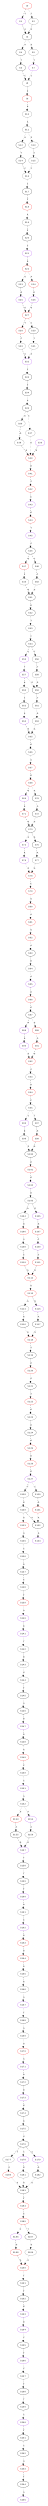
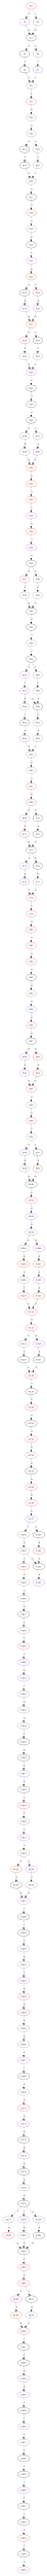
  strict digraph {
    fontname="Liberation Mono"
    node [color=gray40 fontname="Liberation Mono"]
    edge [fontname="Liberation Mono" style=dashed]
    S0 [color=red]
    S1 [color=purple]
    S2
    S3 [color=black]
    S4 [color=black]
    S5
    S6 [color=black]
    S7 [color=purple]
    S8
    S9 [color=red]
    S10
    S11
    S12 [color=black]
    S13
    S14 [color=black]
    S15
    S16
    S17 [color=black]
    S18 [color=red]
    S19
    S20 [color=black]
    S21 [color=purple]
    S22 [color=red]
    S23 [color=black]
    S24 [color=red]
    S25 [color=purple]
    S26 [color=purple]
    S27 [color=red]
    S28 [color=red]
    S29 [color=black]
    S30
    S31
    S32 [color=purple]
    S33 [color=black]
    S34 [color=black]
    S35 [color=black]
    S36
    S37
    S38
    S39 [color=purple]
    S40 [color=red]
    S41 [color=red]
    S42 [color=red]
    S43 [color=purple]
    S44 [color=red]
    S45 [color=purple]
    S46 [color=black]
    S47 [color=red]
    S48
    S49
    S50
    S51 [color=black]
    S52 [color=black]
    S53
    S54 [color=black]
    S55 [color=purple]
    S56
    S57 [color=purple]
    S58
    S59 [color=black]
    S60
    S61
    S62 [color=black]
    S63
    S64 [color=purple]
    S65
    S66
    S67 [color=red]
    S68 [color=red]
    S69 [color=purple]
    S70 [color=black]
    S71 [color=red]
    S72 [color=black]
    S73 [color=black]
    S74 [color=purple]
    S75 [color=black]
    S76 [color=purple]
    S77
    S78 [color=red]
    S79 [color=red]
    S80 [color=red]
    S81 [color=red]
    S82 [color=red]
    S83 [color=black]
    S84
    S85 [color=purple]
    S86 [color=red]
    S87 [color=black]
    S88 [color=purple]
    S89 [color=red]
    S90 [color=purple]
    S91 [color=red]
    S92 [color=red]
    S93
    S94 [color=red]
    S95
    S96 [color=purple]
    S97 [color=black]
    S98
    S99 [color=red]
    S100 [color=black]
    S101 [color=red]
    S102 [color=purple]
    S103
    S104
    S105 [color=purple]
    S106 [color=red]
    S107 [color=red]
    S108
    S109 [color=purple]
    S110 [color=red]
    S111 [color=red]
    S112 [color=red]
    S113 [color=red]
    S114
    S115 [color=purple]
    S116 [color=black]
    S117 [color=black]
    S118 [color=red]
    S119 [color=black]
    S120 [color=red]
    S121 [color=black]
    S122 [color=red]
    S123
    S124 [color=black]
    S125 [color=red]
    S126 [color=red]
    S127 [color=purple]
    S128
    S129 [color=black]
    S130
    S131 [color=red]
    S132 [color=black]
    S133 [color=red]
    S134 [color=purple]
    S135
    S136
    S137 [color=black]
    S138
    S139 [color=red]
    S140 [color=purple]
    S141 [color=purple]
    S142
    S143
    S144
    S145 [color=black]
    S146 [color=black]
    S147 [color=purple]
    S148 [color=black]
    S149 [color=red]
    S150
    S151 [color=purple]
    S152
    S153 [color=red]
    S154 [color=purple]
    S155 [color=black]
    S156
    S157 [color=purple]
    S158 [color=black]
    S159 [color=black]
    S160 [color=purple]
    S161
    S162 [color=purple]
    S163 [color=red]
    S164 [color=red]
    S165
    S166
    S167 [color=purple]
    S168 [color=black]
    S169
    S170 [color=red]
    S171 [color=purple]
    S172 [color=black]
    S173 [color=purple]
    S174 [color=black]
    S175
    S176 [color=black]
    S177
    S178 [color=purple]
    S179 [color=purple]
    S180 [color=red]
    S181
    S182 [color=black]
    S183 [color=black]
    S184 [color=red]
    S185 [color=red]
    S186 [color=purple]
    S187 [color=black]
    S188 [color=red]
    S189
    S190 [color=red]
    S191 [color=black]
    S192 [color=black]
    S193 [color=purple]
    S194 [color=purple]
    S195 [color=black]
    S196 [color=purple]
    S197
    S198 [color=black]
    S199 [color=black]
    S200 [color=purple]
    S201 [color=black]
    S202 [color=black]
    S203 [color=red]
    S204 [color=black]
    S205 [color=purple]
    S0 -> S1 [label=T]
    S0 -> S2 [label=T style=dotted]
    S1 -> S3 [label=A]
    S2 -> S3 [label=A]
    S3 -> S4 [label=A style=dotted]
    S3 -> S5 [label=G style=dotted]
    S4 -> S6 [label=T style=dotted]
    S5 -> S7 [label=T style=dotted]
    S6 -> S8 [label=C]
    S7 -> S8 [label=C style=dotted]
    S8 -> S9 [label=C]
    S9 -> S10 [label=A]
    S10 -> S11 [label=A style=dotted]
    S11 -> S12 [label=A style=dotted]
    S11 -> S13 [label=G style=dotted]
    S12 -> S14 [label=T style=dotted]
    S13 -> S15 [label=T]
    S14 -> S16 [label=C]
    S15 -> S16 [label=C style=dotted]
    S16 -> S17 [label=C style=dotted]
    S17 -> S18 [label=T]
    S18 -> S19 [label=A style=dotted]
    S19 -> S20 [label=C]
    S20 -> S21 [label=C style=dotted]
    S21 -> S22 [label=A]
    S22 -> S23 [label=G style=dotted]
    S22 -> S24 [label=A style=dotted]
    S23 -> S25 [label=G]
    S24 -> S26 [label=G]
    S25 -> S27 [label=G]
    S26 -> S27 [label=G]
    S27 -> S28 [label=T]
    S27 -> S29 [label=C style=dotted]
    S28 -> S30 [label=T]
    S29 -> S31 [label=T style=dotted]
    S30 -> S32 [label=A]
    S31 -> S32 [label=A style=dotted]
    S32 -> S33 [label=C style=dotted]
    S33 -> S34 [label=T]
    S34 -> S35 [label=A style=dotted]
    S35 -> S36 [label=G style=dotted]
    S35 -> S37 [label=C style=dotted]
    S36 -> S38 [label=G]
-   S37 -> S40 [label=G style=dotted]
+   S37 -> S39 [label=G style=dotted]
    S38 -> S40 [label=G]
    S39 -> S40 [label=G]
    S40 -> S41 [label=G]
    S41 -> S42 [label=T]
    S42 -> S43 [label=C]
    S43 -> S44 [label=G]
    S44 -> S45 [label=T style=dotted]
    S45 -> S46 [label=A style=dotted]
    S46 -> S47 [label=G]
    S46 -> S48 [label=C]
    S47 -> S49 [label=C]
    S48 -> S50 [label=C]
    S49 -> S51 [label=G]
    S50 -> S51 [label=G style=dotted]
    S51 -> S52 [label=G]
    S52 -> S53 [label=T style=dotted]
    S53 -> S54 [label=C style=dotted]
    S54 -> S55 [label=C]
    S54 -> S56 [label=T]
    S55 -> S57 [label=T style=dotted]
    S56 -> S58 [label=T]
    S57 -> S59 [label=G style=dotted]
    S57 -> S60 [label=A]
    S58 -> S59 [label=G style=dotted]
    S59 -> S61 [label=T]
    S60 -> S62 [label=C style=dotted]
    S61 -> S63 [label=G style=dotted]
    S62 -> S64 [label=G style=dotted]
    S63 -> S65 [label=A style=dotted]
    S64 -> S65 [label=A]
    S65 -> S66 [label=G]
    S66 -> S67 [label=A style=dotted]
    S67 -> S68 [label=G]
    S68 -> S69 [label=G]
    S68 -> S70 [label=A style=dotted]
    S69 -> S71 [label=A]
    S70 -> S72 [label=A style=dotted]
    S71 -> S73 [label=G]
    S72 -> S73 [label=G style=dotted]
    S73 -> S74 [label=A style=dotted]
    S73 -> S75 [label=G]
    S74 -> S76 [label=A]
    S75 -> S77 [label=A]
    S76 -> S78 [label=A style=dotted]
    S77 -> S78 [label=A style=dotted]
    S78 -> S79 [label=C]
    S79 -> S80 [label=G style=dotted]
    S80 -> S81 [label=A style=dotted]
    S81 -> S82 [label=G style=dotted]
    S82 -> S83 [label=A style=dotted]
    S83 -> S84 [label=G]
    S84 -> S85 [label=A style=dotted]
    S85 -> S86 [label=A]
    S86 -> S87 [label=A]
    S87 -> S88 [label=A]
    S87 -> S89 [label=G style=dotted]
    S88 -> S90 [label=A]
    S89 -> S91 [label=A style=dotted]
    S90 -> S92 [label=G style=dotted]
    S91 -> S92 [label=G]
    S92 -> S93 [label=A style=dotted]
    S93 -> S94 [label=A]
    S94 -> S95 [label=C]
    S95 -> S96 [label=C style=dotted]
    S95 -> S97 [label=T style=dotted]
    S96 -> S98 [label=G]
    S97 -> S99 [label=G]
    S98 -> S100 [label=G style=dotted]
    S99 -> S100 [label=G]
    S100 -> S101 [label=A]
    S101 -> S102 [label=G]
    S102 -> S103 [label=G]
    S103 -> S104 [label=A]
    S103 -> S105 [label=G]
    S104 -> S106 [label=G]
    S105 -> S107 [label=G]
    S106 -> S108 [label=A style=dotted]
    S107 -> S109 [label=C]
    S108 -> S110 [label=C]
    S109 -> S111 [label=C]
    S110 -> S112 [label=A]
    S111 -> S112 [label=A]
    S112 -> S113 [label=G style=dotted]
    S113 -> S114 [label=A style=dotted]
    S113 -> S115 [label=G]
    S114 -> S116 [label=A]
    S115 -> S117 [label=A]
    S116 -> S118 [label=G style=dotted]
    S117 -> S118 [label=G style=dotted]
    S118 -> S119 [label=T]
    S119 -> S120 [label=A]
    S120 -> S121 [label=G style=dotted]
    S121 -> S122 [label=T]
    S122 -> S123 [label=A]
    S123 -> S124 [label=A]
    S124 -> S125 [label=A]
    S125 -> S126 [label=G]
    S126 -> S127 [label=G]
    S127 -> S128 [label=T]
    S127 -> S129 [label=C style=dotted]
    S128 -> S130 [label=G]
    S129 -> S131 [label=G]
    S130 -> S132 [label=A]
    S130 -> S133 [label=G style=dotted]
    S131 -> S132 [label=A style=dotted]
    S132 -> S134 [label=G style=dotted]
    S133 -> S135 [label=G style=dotted]
    S135 -> S136 [label=C style=dotted]
    S136 -> S137 [label=A]
    S137 -> S138 [label=C]
    S138 -> S139 [label=T]
    S139 -> S140 [label=A style=dotted]
    S140 -> S141 [label=A]
    S141 -> S142 [label=T style=dotted]
    S142 -> S143 [label=G]
    S143 -> S144 [label=G style=dotted]
    S144 -> S145 [label=T]
    S145 -> S146 [label=A style=dotted]
    S146 -> S147 [label=G]
    S147 -> S148 [label=A]
    S148 -> S149 [label=A style=dotted]
    S149 -> S150 [label=C]
    S150 -> S151 [label=C style=dotted]
    S151 -> S152 [label=A style=dotted]
    S152 -> S153 [label=G style=dotted]
    S152 -> S154 [label=A style=dotted]
    S153 -> S155 [label=C]
    S154 -> S156 [label=C]
    S155 -> S157 [label=G]
    S156 -> S157 [label=G]
    S157 -> S158 [label=T style=dotted]
    S158 -> S159 [label=T style=dotted]
    S159 -> S160 [label=T]
    S160 -> S161 [label=A]
    S161 -> S162 [label=C]
    S162 -> S163 [label=A]
    S163 -> S164 [label=G]
    S164 -> S165 [label=A]
    S165 -> S166 [label=A]
    S166 -> S167 [label=A style=dotted]
    S167 -> S168 [label=T style=dotted]
    S168 -> S169 [label=A style=dotted]
    S169 -> S170 [label=G style=dotted]
    S170 -> S171 [label=A style=dotted]
    S171 -> S172 [label=A]
    S172 -> S173 [label=G]
    S173 -> S174 [label=G]
    S174 -> S175 [label=A]
    S175 -> S176 [label=G style=dotted]
    S176 -> S177 [label=T]
    S176 -> S178 [label=C style=dotted]
    S176 -> S179 [label=A]
    S177 -> S180 [label=G style=dotted]
    S178 -> S181 [label=G]
    S179 -> S182 [label=G]
    S180 -> S183 [label=G style=dotted]
    S181 -> S183 [label=G style=dotted]
    S182 -> S183 [label=G style=dotted]
    S183 -> S184 [label=T]
    S184 -> S185 [label=C]
    S185 -> S186 [label=C style=dotted]
    S185 -> S187 [label=T]
    S186 -> S188 [label=G]
    S187 -> S189 [label=G style=dotted]
    S188 -> S190 [label=A]
    S189 -> S190 [label=A style=dotted]
    S190 -> S191 [label=T style=dotted]
    S191 -> S192 [label=T]
    S192 -> S193 [label=G]
    S193 -> S194 [label=G]
    S194 -> S195 [label=C style=dotted]
    S195 -> S196 [label=T]
    S196 -> S197 [label=C style=dotted]
    S197 -> S198 [label=T]
    S198 -> S199 [label=T style=dotted]
    S199 -> S200 [label=C style=dotted]
    S200 -> S201 [label=T]
    S201 -> S202 [label=C style=dotted]
    S202 -> S203 [label=G style=dotted]
    S203 -> S204 [label=T]
    S204 -> S205 [label=A style=dotted]
  }
